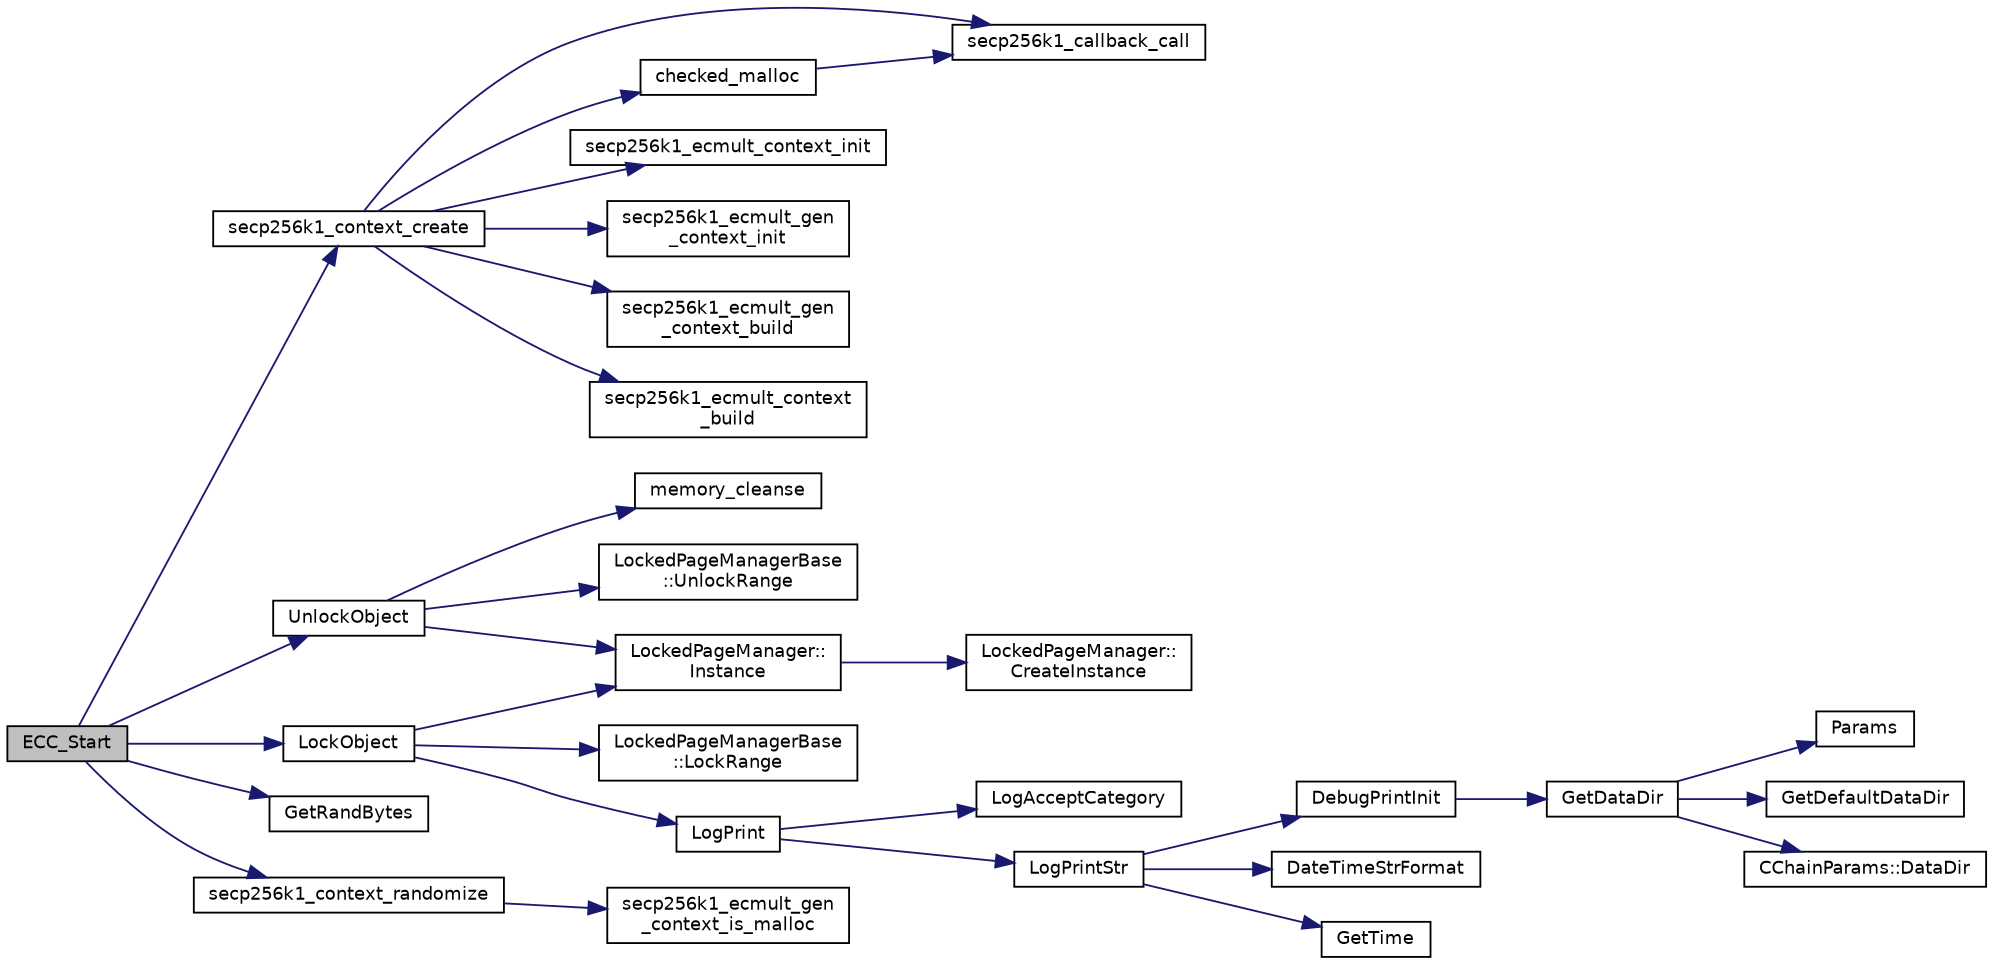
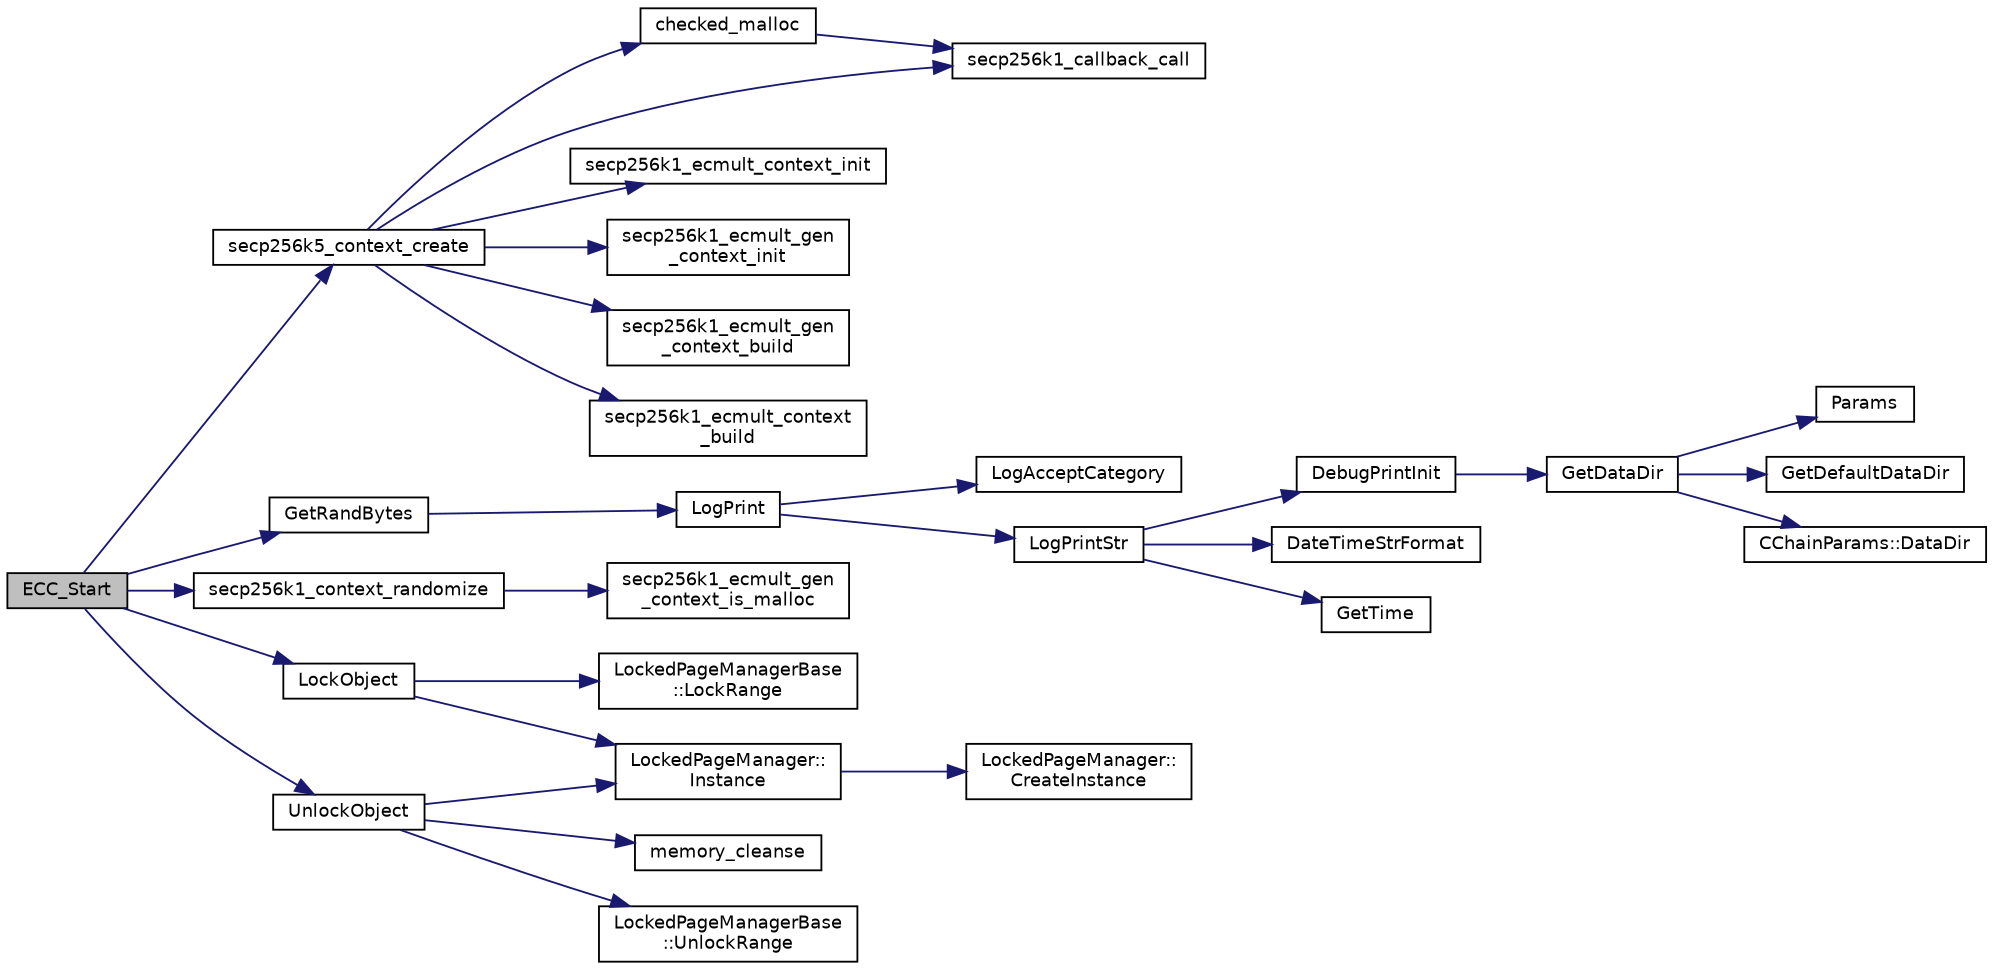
  digraph {
    rankdir=LR
    node [color=black fillcolor=white fontname=Helvetica fontsize=10 shape=record style=filled]
    edge [color=midnightblue fontname=Helvetica fontsize=10 labelfontname=Helvetica labelfontsize=10 style=solid]
    n1 [fillcolor=grey75 fontcolor=black height=0.2 label=ECC_Start width=0.4]
-   n2 [height=0.2 label=secp256k1_context_create width=0.4]
+   n2 [height=0.2 label=secp256k5_context_create width=0.4]
    n3 [height=0.2 label=LockObject width=0.4]
    n4 [height=0.2 label=GetRandBytes width=0.4]
    n5 [height=0.2 label=secp256k1_context_randomize width=0.4]
    n6 [height=0.2 label=UnlockObject width=0.4]
    n7 [height=0.2 label=checked_malloc width=0.4]
    n8 [height=0.2 label=secp256k1_callback_call width=0.4]
    n9 [height=0.2 label=secp256k1_ecmult_context_init width=0.4]
    n10 [height=0.2 label="secp256k1_ecmult_gen\l_context_init" width=0.4]
    n11 [height=0.2 label="secp256k1_ecmult_gen\l_context_build" width=0.4]
    n12 [height=0.2 label="secp256k1_ecmult_context\l_build" width=0.4]
    n13 [height=0.2 label="LockedPageManager::\lInstance" width=0.4]
    n14 [height=0.2 label="LockedPageManagerBase\l::LockRange" width=0.4]
    n15 [height=0.2 label=LogPrint width=0.4]
    n16 [height=0.2 label="secp256k1_ecmult_gen\l_context_is_malloc" width=0.4]
    n17 [height=0.2 label=memory_cleanse width=0.4]
    n18 [height=0.2 label="LockedPageManagerBase\l::UnlockRange" width=0.4]
    n19 [height=0.2 label="LockedPageManager::\lCreateInstance" width=0.4]
    n20 [height=0.2 label=LogAcceptCategory width=0.4]
    n21 [height=0.2 label=LogPrintStr width=0.4]
    n22 [height=0.2 label=DebugPrintInit width=0.4]
    n23 [height=0.2 label=DateTimeStrFormat width=0.4]
    n24 [height=0.2 label=GetTime width=0.4]
    n25 [height=0.2 label=GetDataDir width=0.4]
    n26 [height=0.2 label=Params width=0.4]
    n27 [height=0.2 label=GetDefaultDataDir width=0.4]
    n28 [height=0.2 label="CChainParams::DataDir" width=0.4]
    n1 -> n2
    n1 -> n3
    n1 -> n4
    n1 -> n5
    n1 -> n6
    n2 -> n7
    n2 -> n8
    n2 -> n9
    n2 -> n10
    n2 -> n11
    n2 -> n12
    n3 -> n13
    n3 -> n14
-   n3 -> n15
+   n4 -> n15
    n5 -> n16
    n6 -> n13
    n6 -> n17
    n6 -> n18
    n7 -> n8
    n13 -> n19
    n15 -> n20
    n15 -> n21
    n21 -> n22
    n21 -> n23
    n21 -> n24
    n22 -> n25
    n25 -> n26
    n25 -> n27
    n25 -> n28
  }
